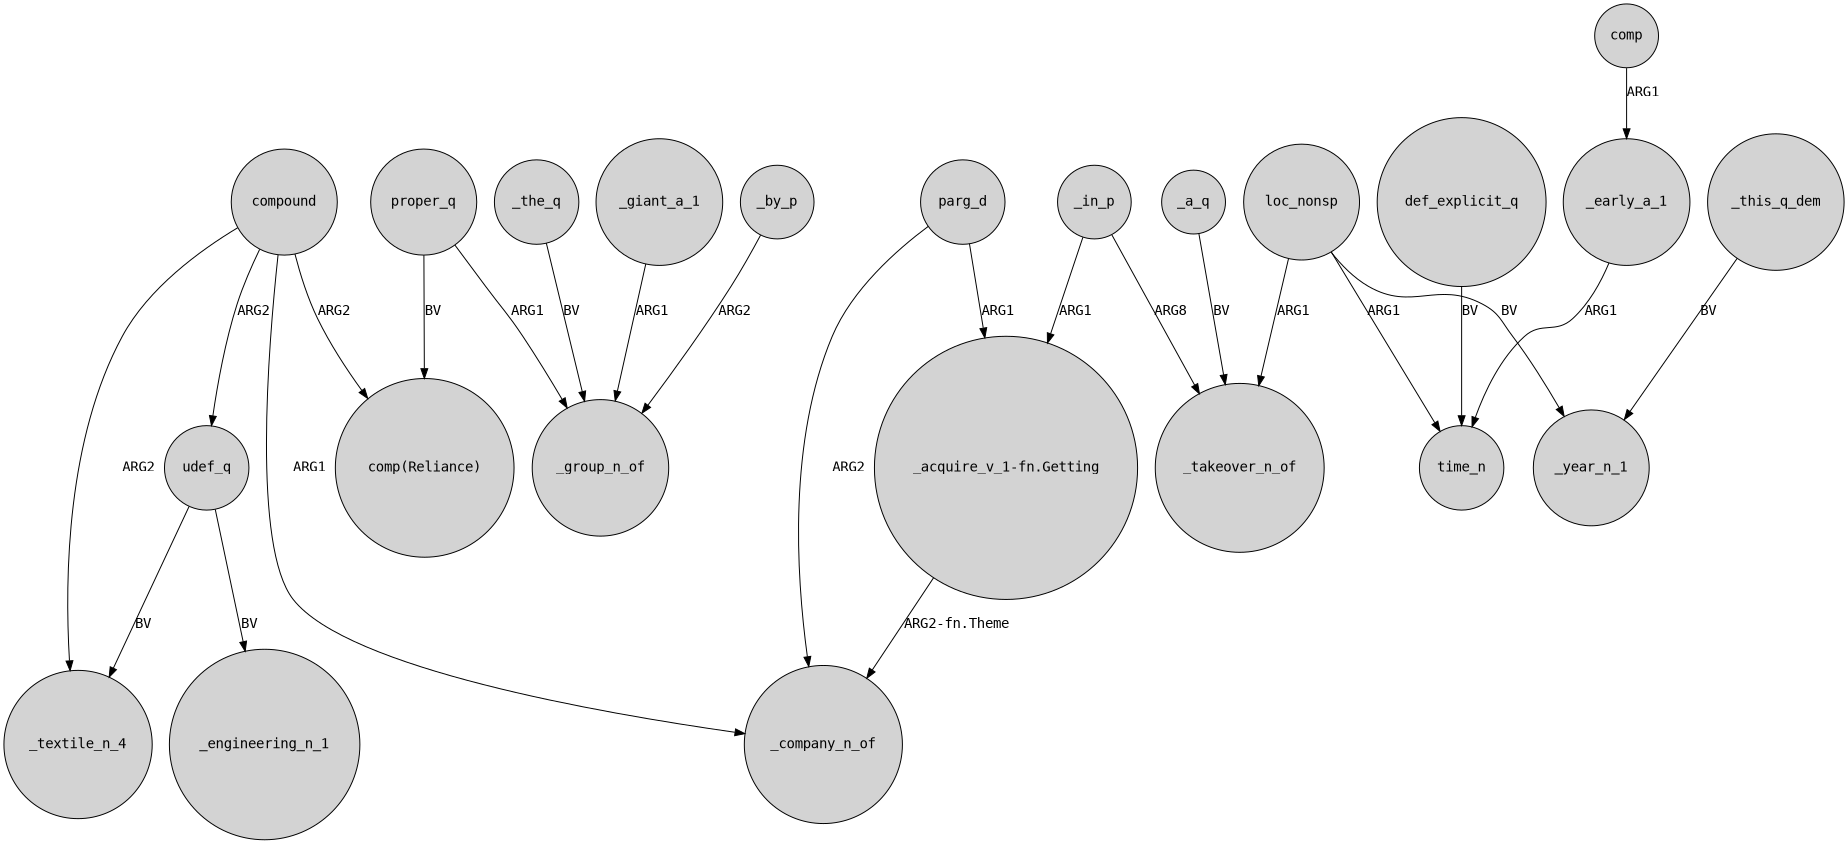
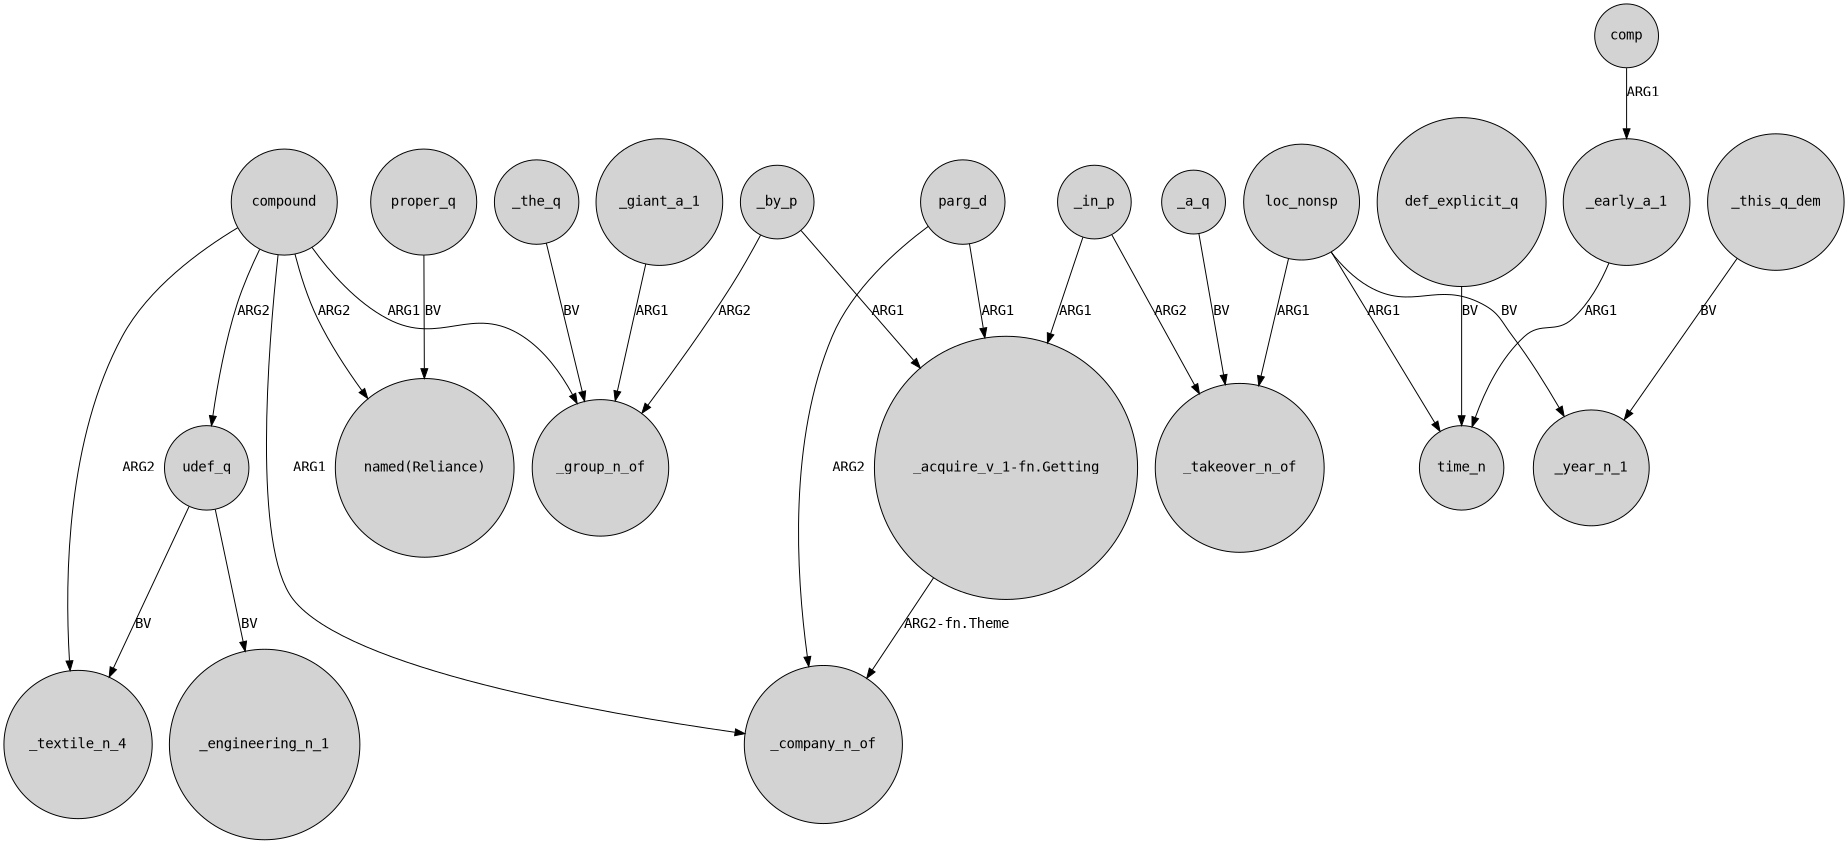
  digraph {
    fontname="DejaVu Sans Mono"
    node [fontname="DejaVu Sans Mono" shape=circle style=filled]
    edge [fontname="DejaVu Sans Mono"]
    _in_p
    "_acquire_v_1-fn.Getting"
    _takeover_n_of
    _company_n_of
    def_explicit_q
    time_n
    _a_q
    compound
    n9 [label=_textile_n_4]
-   "named(Reliance)" [label="comp(Reliance)"]
+   "named(Reliance)"
    _group_n_of
    udef_q
    _by_p
    proper_q
    loc_nonsp
    _year_n_1
    _the_q
    parg_d
    _early_a_1
    _giant_a_1
    _engineering_n_1
    comp
    _this_q_dem
    _in_p -> "_acquire_v_1-fn.Getting" [label=ARG1]
-   _in_p -> _takeover_n_of [label=ARG8]
+   _in_p -> _takeover_n_of [label=ARG2]
    "_acquire_v_1-fn.Getting" -> _company_n_of [label="ARG2-fn.Theme"]
    def_explicit_q -> time_n [label=BV]
    _a_q -> _takeover_n_of [label=BV]
    compound -> _company_n_of [label=ARG1]
    compound -> n9 [label=ARG2]
    compound -> "named(Reliance)" [label=ARG2]
-   proper_q -> _group_n_of [label=ARG1]
+   compound -> _group_n_of [label=ARG1]
    compound -> udef_q [label=ARG2]
    udef_q -> n9 [label=BV]
    udef_q -> _engineering_n_1 [label=BV]
+   _by_p -> "_acquire_v_1-fn.Getting" [label=ARG1]
    _by_p -> _group_n_of [label=ARG2]
    proper_q -> "named(Reliance)" [label=BV]
    loc_nonsp -> _takeover_n_of [label=ARG1]
    loc_nonsp -> time_n [label=ARG1]
    loc_nonsp -> _year_n_1 [label=BV]
    _the_q -> _group_n_of [label=BV]
    parg_d -> "_acquire_v_1-fn.Getting" [label=ARG1]
    parg_d -> _company_n_of [label=ARG2]
    _early_a_1 -> time_n [label=ARG1]
    _giant_a_1 -> _group_n_of [label=ARG1]
    comp -> _early_a_1 [label=ARG1]
    _this_q_dem -> _year_n_1 [label=BV]
  }
